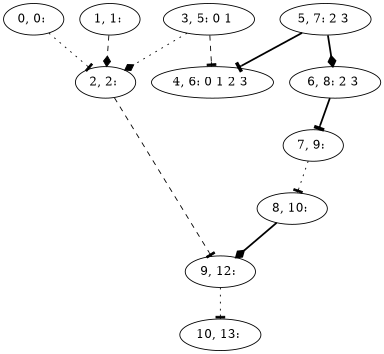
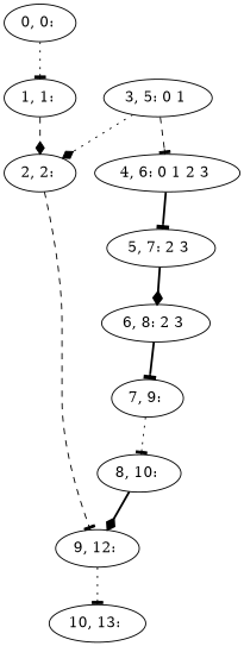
  digraph {
    edge [arrowhead=tee style=dotted]
    n1 [label="0, 0: "]
    n2 [label="1, 1: "]
    n3 [label="2, 2: "]
    n4 [label="9, 12: "]
    n5 [label="3, 5: 0 1 "]
    n6 [label="4, 6: 0 1 2 3 "]
    n7 [label="10, 13: "]
    n8 [label="5, 7: 2 3 "]
    n9 [label="6, 8: 2 3 "]
    n10 [label="7, 9: "]
    n11 [label="8, 10: "]
-   n1 -> n3
+   n1 -> n2
    n2 -> n3 [arrowhead=diamond style=dashed]
    n3 -> n4 [style=dashed]
    n4 -> n7
    n5 -> n3 [arrowhead=diamond]
    n5 -> n6 [style=dashed]
-   n8 -> n6 [style=bold]
+   n6 -> n8 [style=bold]
    n8 -> n9 [arrowhead=diamond style=bold]
    n9 -> n10 [style=bold]
    n10 -> n11
    n11 -> n4 [arrowhead=diamond style=bold]
  }
